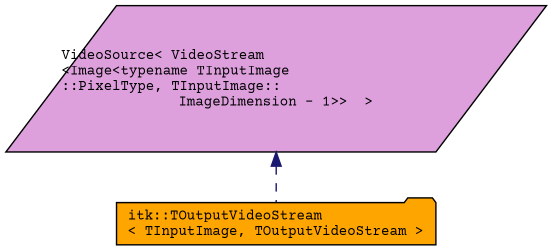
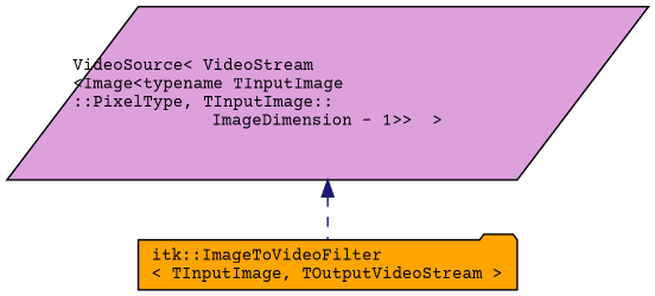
  digraph {
    rankdir=TB
    fontname="Courier Prime"
    node [color=black fontname="Courier Prime" fontsize=10 style=filled]
-   n1 [fillcolor=orange fontcolor=black height=0.2 label="itk::TOutputVideoStream\l\< TInputImage, TOutputVideoStream \>" shape=folder width=0.4]
+   n1 [fillcolor=orange fontcolor=black height=0.2 label="itk::ImageToVideoFilter\l\< TInputImage, TOutputVideoStream \>" shape=folder width=0.4]
    n2 [fillcolor=plum height=0.2 label="VideoSource\< VideoStream\l\<Image\<typename TInputImage\l::PixelType, TInputImage::\lImageDimension - 1\>\>  \>" shape=parallelogram width=0.4]
    n2 -> n1 [color=midnightblue dir=back fontname="Courier Prime" fontsize=10 labelfontname=Helvetica labelfontsize=10 style=dashed]
  }
